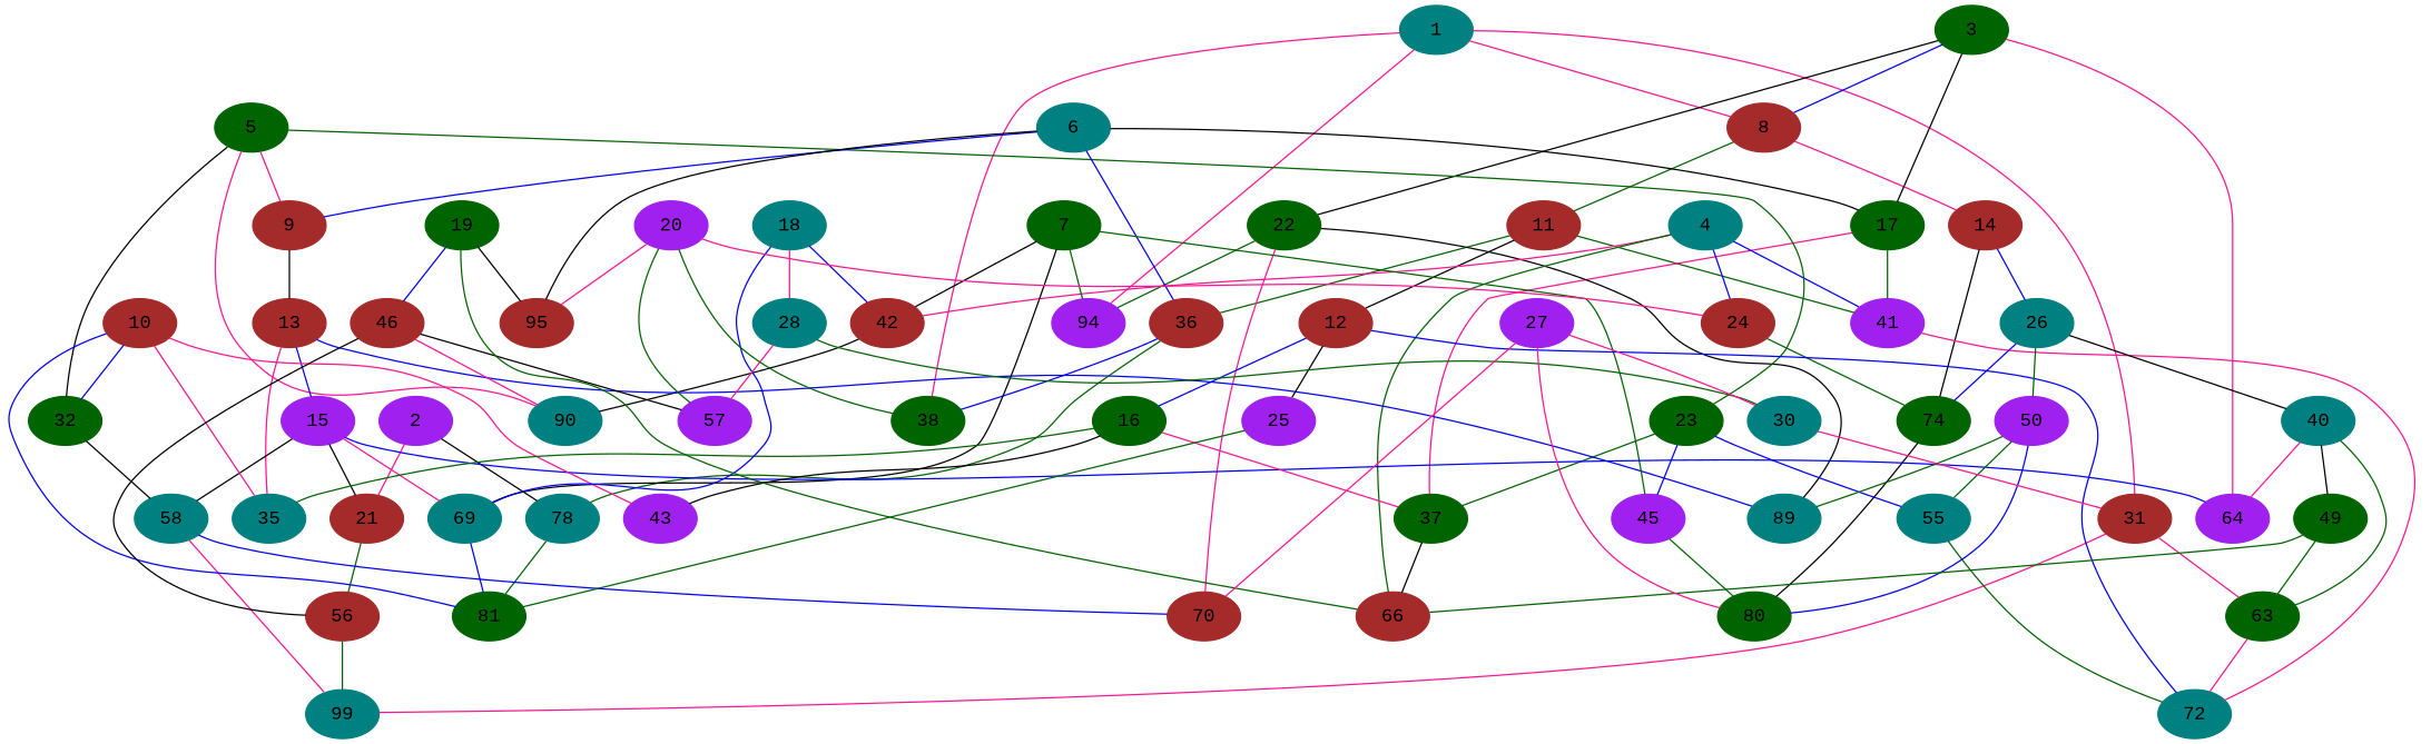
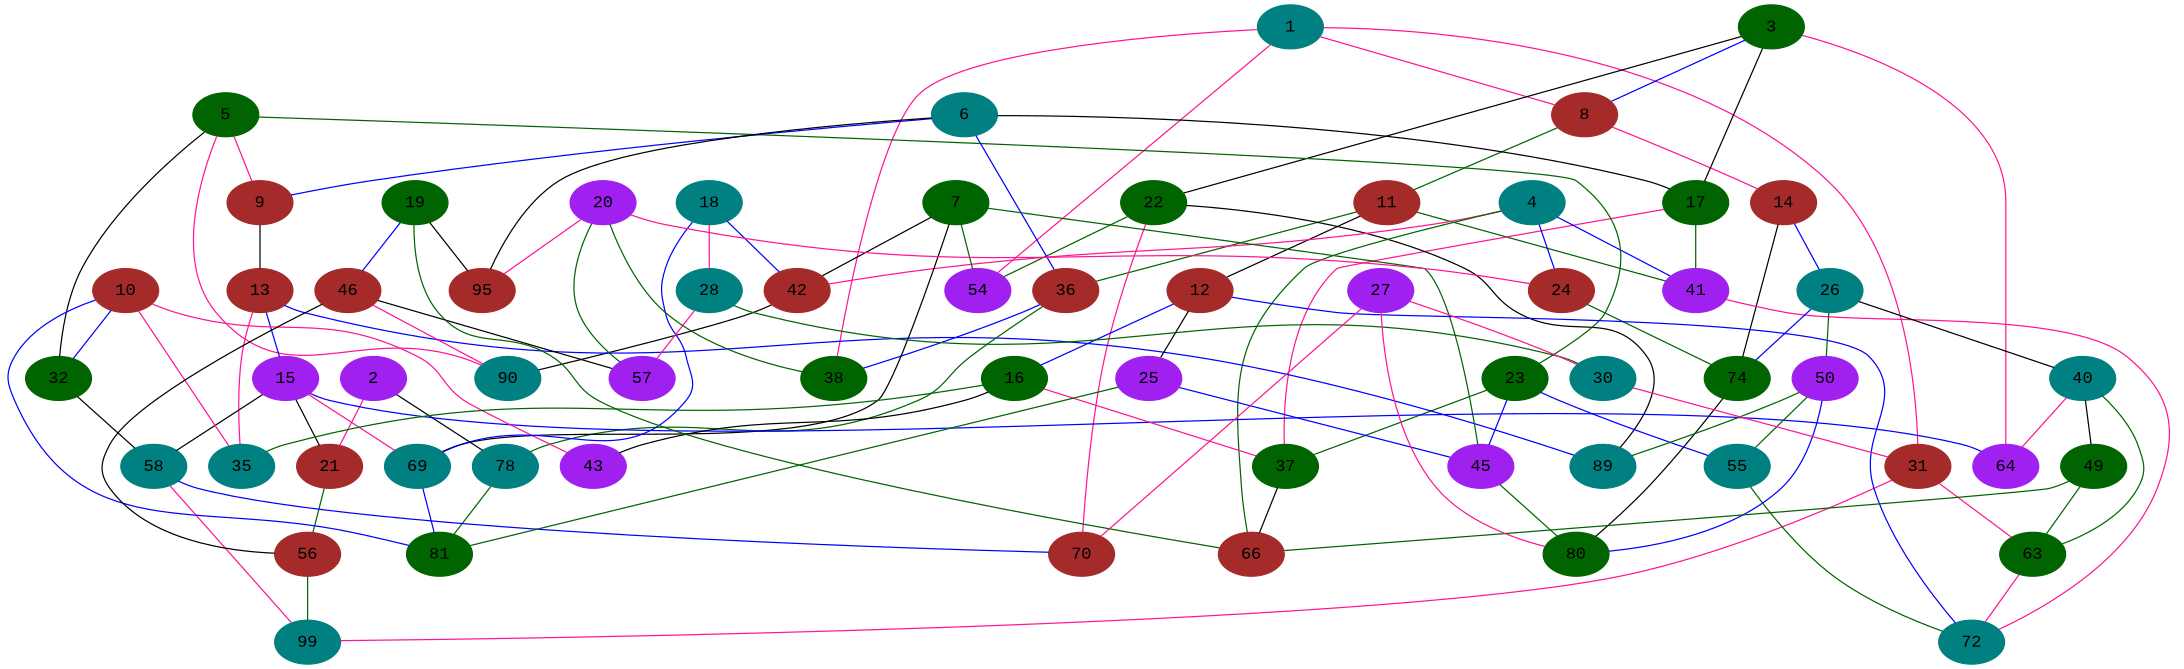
  graph {
    fontname="Liberation Mono"
    node [color=teal fontname="Liberation Mono" style=filled]
    edge [color=deeppink fontname="Liberation Mono"]
    1 [super="+100"]
    8 [color=brown super="+29"]
    31 [color=brown super="+87"]
    38 [color=darkgreen]
-   94 [color=purple]
+   94 [color=purple label=54]
    11 [color=brown super="+92"]
    14 [color=brown]
    63 [color=darkgreen super="+76"]
    99
    2 [color=purple super="+91"]
    21 [color=brown]
    78
    56 [color=brown]
    43 [color=purple]
    64 [color=purple]
    81 [color=darkgreen super="+86"]
    3 [color=darkgreen super="+44"]
    17 [color=darkgreen super="+82"]
    22 [color=darkgreen super="+39"]
    41 [color=purple super="+59"]
    37 [color=darkgreen super="+52"]
    89
    70 [color=brown]
    4 [super="+93"]
    24 [color=brown]
    42 [color=brown super="+68"]
    66 [color=brown super="+79"]
    74 [color=darkgreen super="+84"]
    72 [super="+75"]
    90
    5 [color=darkgreen super="+33"]
    9 [color=brown]
    23 [color=darkgreen super="+65"]
    32 [color=darkgreen]
    13 [color=brown super="+34"]
    45 [color=purple super="+60"]
    55
    58 [super="+71"]
    6 [super="+77"]
    36 [color=brown super="+61"]
    95 [color=brown]
    7 [color=darkgreen super="+53"]
    69 [super="+96"]
    80 [color=darkgreen super="+97"]
    12 [color=brown super="+83"]
    26 [super="+54"]
    35
    15 [color=purple super="+67"]
    10 [color=brown super="+85"]
    16 [color=darkgreen super="+73"]
    25 [color=purple]
    40 [super="+47"]
    50 [color=purple super="+98"]
    18
    28
    57 [color=purple]
    30 [super="+62"]
    46 [color=brown super="+48"]
    19 [color=darkgreen]
    20 [color=purple super="+88"]
    49 [color=darkgreen]
    27 [color=purple super="+51"]
    1 -- 8
    1 -- 31
    1 -- 38
    1 -- 94
    8 -- 11 [color=darkgreen]
    8 -- 14
    31 -- 63
    31 -- 99
    11 -- 41 [color=darkgreen]
    11 -- 36 [color=darkgreen]
    11 -- 12 [color=black]
    14 -- 74 [color=black]
    14 -- 26 [color=blue]
    63 -- 72
    2 -- 21
    2 -- 78 [color=black]
    21 -- 56 [color=darkgreen]
    78 -- 81 [color=darkgreen]
    56 -- 99 [color=darkgreen]
    3 -- 8 [color=blue]
    3 -- 64
    3 -- 17 [color=black]
    3 -- 22 [color=black]
    17 -- 41 [color=darkgreen]
    17 -- 37
    22 -- 94 [color=darkgreen]
    22 -- 89 [color=black]
    22 -- 70
    41 -- 72
    37 -- 66 [color=black]
    4 -- 41 [color=blue]
    4 -- 24 [color=blue]
    4 -- 42
    4 -- 66 [color=darkgreen]
    24 -- 74 [color=darkgreen]
    42 -- 90 [color=black]
    74 -- 80 [color=black]
    5 -- 90
    5 -- 9
    5 -- 23 [color=darkgreen]
    5 -- 32 [color=black]
    9 -- 13 [color=black]
    23 -- 37 [color=darkgreen]
    23 -- 45 [color=blue]
    23 -- 55 [color=blue]
    32 -- 58 [color=black]
    13 -- 89 [color=blue]
    13 -- 35
    13 -- 15 [color=blue]
    45 -- 80 [color=darkgreen]
    55 -- 72 [color=darkgreen]
    58 -- 99
    58 -- 70 [color=blue]
    6 -- 17 [color=black]
    6 -- 9 [color=blue]
    6 -- 36 [color=blue]
    6 -- 95 [color=black]
    36 -- 38 [color=blue]
    36 -- 78 [color=darkgreen]
    7 -- 94 [color=darkgreen]
    7 -- 42 [color=black]
    7 -- 45 [color=darkgreen]
    7 -- 69 [color=black]
    69 -- 81 [color=blue]
    12 -- 72 [color=blue]
    12 -- 16 [color=blue]
    12 -- 25 [color=black]
    26 -- 74 [color=blue]
    26 -- 40 [color=black]
    26 -- 50 [color=darkgreen]
    15 -- 21 [color=black]
    15 -- 64 [color=blue]
    15 -- 58 [color=black]
    15 -- 69
    10 -- 43
    10 -- 81 [color=blue]
    10 -- 32 [color=blue]
    10 -- 35
    16 -- 43 [color=black]
    16 -- 37
    16 -- 35 [color=darkgreen]
    25 -- 81 [color=darkgreen]
+   25 -- 45 [color=blue]
    40 -- 63 [color=darkgreen]
    40 -- 64
    40 -- 49 [color=black]
    50 -- 89 [color=darkgreen]
    50 -- 55 [color=darkgreen]
    50 -- 80 [color=blue]
    18 -- 42 [color=blue]
    18 -- 69 [color=blue]
    18 -- 28
    28 -- 57
    28 -- 30 [color=darkgreen]
    30 -- 31
    46 -- 56 [color=black]
    46 -- 90
    46 -- 57 [color=black]
    19 -- 66 [color=darkgreen]
    19 -- 95 [color=black]
    19 -- 46 [color=blue]
    20 -- 38 [color=darkgreen]
    20 -- 24
    20 -- 95
    20 -- 57 [color=darkgreen]
    49 -- 63 [color=darkgreen]
    49 -- 66 [color=darkgreen]
    27 -- 70
    27 -- 80
    27 -- 30 [weight=2]
  }
